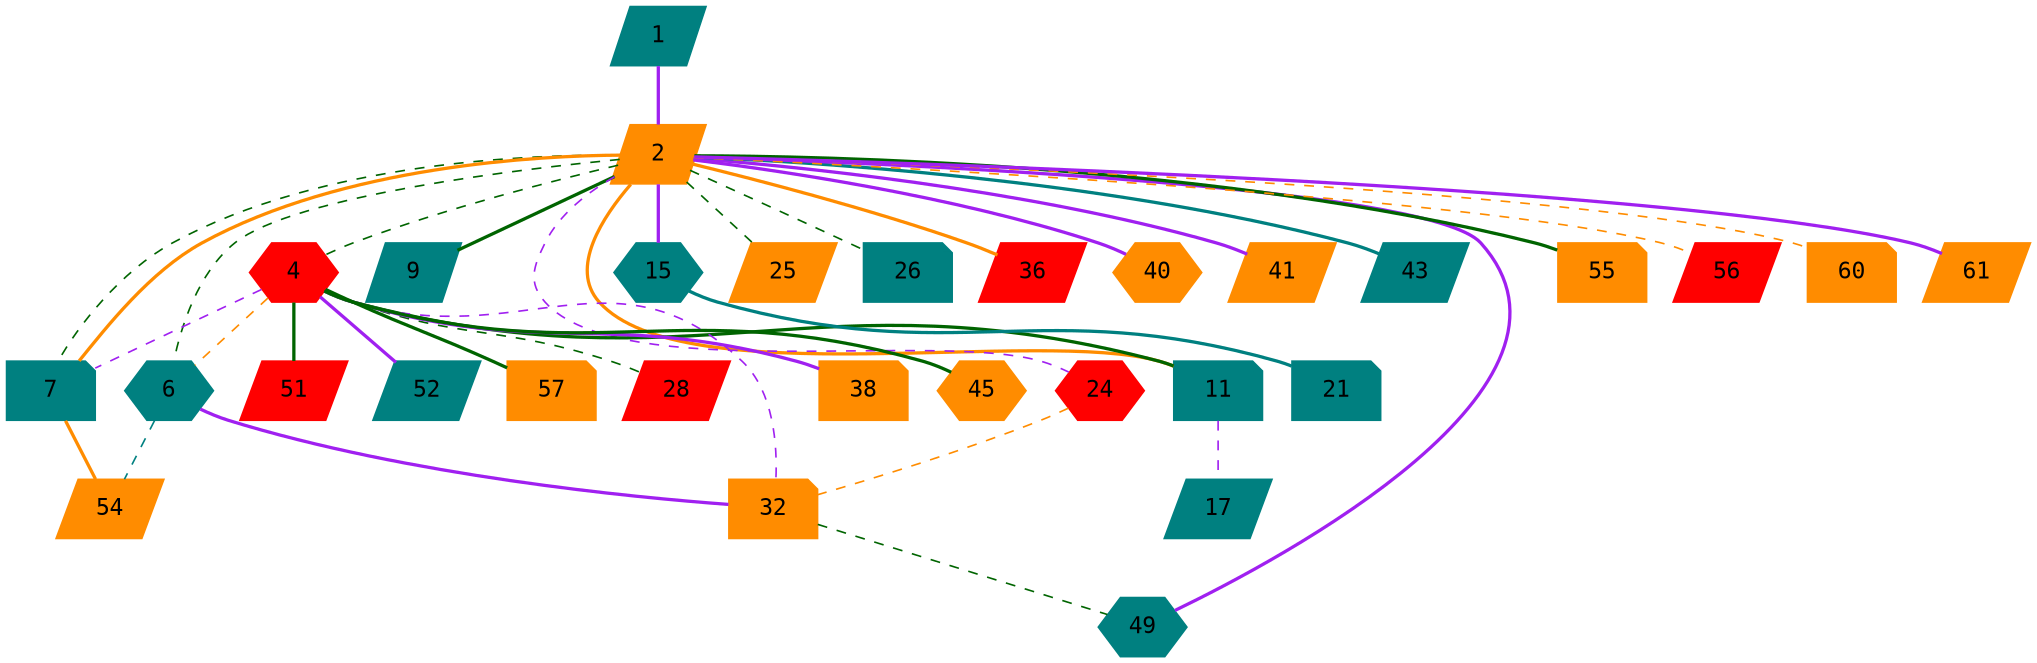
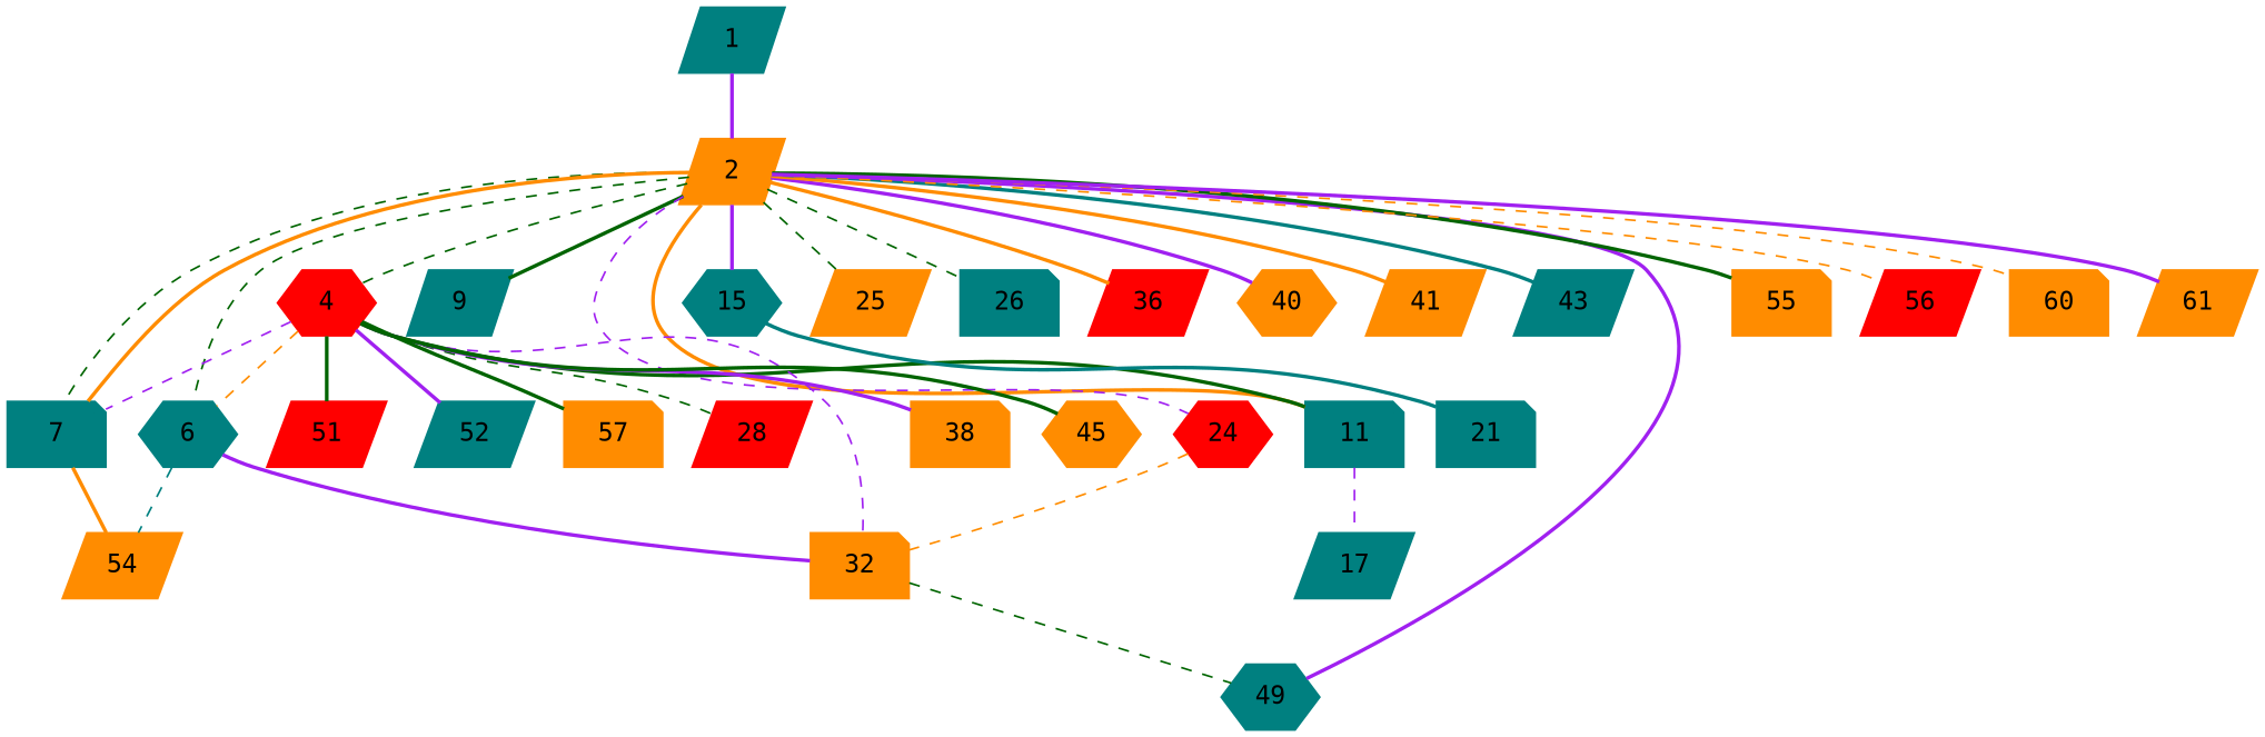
  graph {
    fontname="DejaVu Sans Mono"
    node [color=darkorange fontname="DejaVu Sans Mono" shape=parallelogram style=filled]
    edge [color=darkgreen fontname="DejaVu Sans Mono" style=bold]
    2 [super="+12+19+3"]
    4 [color=red shape=hexagon super="+27+5"]
    6 [color=teal shape=hexagon super="+45+58+13"]
    7 [color=teal shape=note super="+18+23+48+46+50+14"]
    9 [color=teal]
    11 [color=teal shape=note super="+47"]
    15 [color=teal shape=hexagon]
    24 [color=red shape=hexagon]
    25
    26 [color=teal shape=note]
    36 [color=red]
    40 [shape=hexagon]
    41
    43 [color=teal]
    49 [color=teal shape=hexagon]
    55 [shape=note]
    56 [color=red]
    60 [shape=note]
    61
    1 [color=teal]
    28 [color=red]
    32 [shape=note super="+39"]
    38 [shape=note]
    n24 [label=45 shape=hexagon]
    51 [color=red]
    52 [color=teal]
    57 [shape=note]
    54
    17 [color=teal]
    21 [color=teal shape=note]
    2 -- 4 [style=dashed weight=3]
    2 -- 6 [style=dashed weight=2]
    2 -- 7 [style=dashed weight=2]
    2 -- 7 [color=darkorange]
    2 -- 9
    2 -- 11 [color=darkorange]
    2 -- 15 [color=purple]
    2 -- 24 [color=purple style=dashed]
    2 -- 25 [style=dashed]
    2 -- 26 [style=dashed]
    2 -- 36 [color=darkorange]
    2 -- 40 [color=purple]
-   2 -- 41 [color=purple]
+   2 -- 41 [color=darkorange]
    2 -- 43 [color=teal]
    2 -- 49 [color=purple]
    2 -- 55
    2 -- 56 [color=darkorange style=dashed]
    2 -- 60 [color=darkorange style=dashed]
    2 -- 61 [color=purple]
    4 -- 6 [color=darkorange style=dashed weight=2]
    4 -- 7 [color=purple style=dashed weight=3]
    4 -- 11
    4 -- 28 [style=dashed]
    4 -- 32 [color=purple style=dashed weight=2]
    4 -- 38 [color=purple]
    4 -- n24
    4 -- 51
    4 -- 52 [color=purple]
    4 -- 57
    6 -- 32 [color=purple]
    6 -- 54 [color=teal style=dashed]
    7 -- 54 [color=darkorange]
    11 -- 17 [color=purple style=dashed]
    15 -- 21 [color=teal]
    24 -- 32 [color=darkorange style=dashed]
    1 -- 2 [color=purple]
    32 -- 49 [style=dashed]
  }
